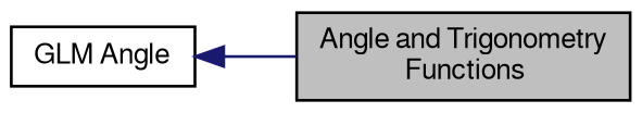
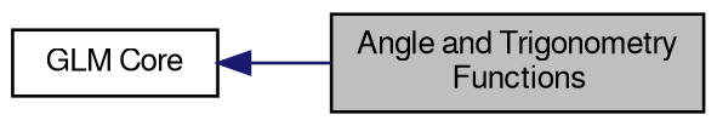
  digraph {
    rankdir=LR
    node [color=black fontname=FreeSans fontsize=10 shape=record style=filled]
    n1 [fillcolor=grey75 fontcolor=black height=0.2 label="Angle and Trigonometry\l Functions" width=0.4]
-   n2 [fillcolor=white height=0.2 label="GLM Angle" width=0.4]
+   n2 [fillcolor=white height=0.2 label="GLM Core" width=0.4]
    n2 -> n1 [color=midnightblue dir=back fontname=FreeSans fontsize=10 labelfontname=FreeSans labelfontsize=10 shape=plaintext style=solid]
  }
